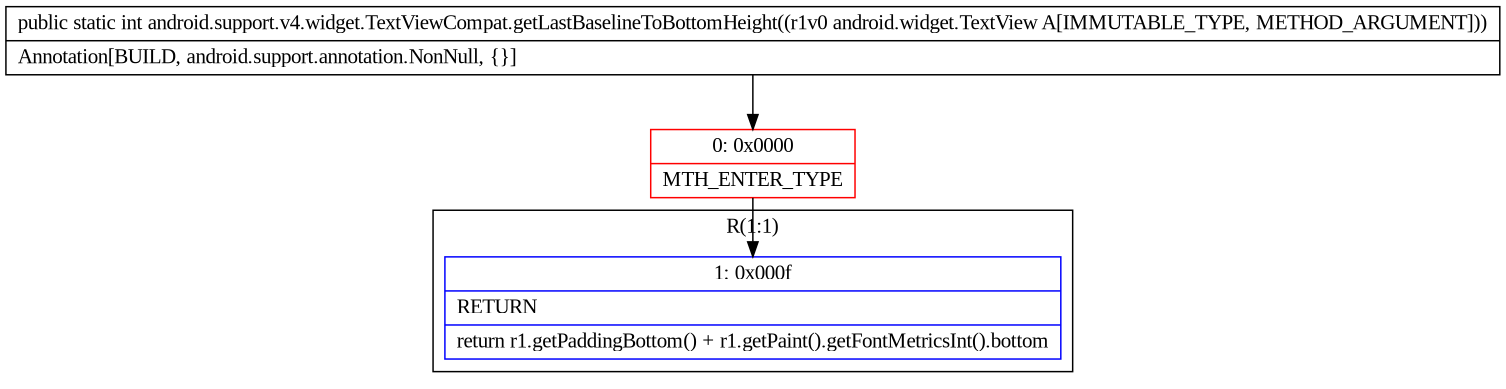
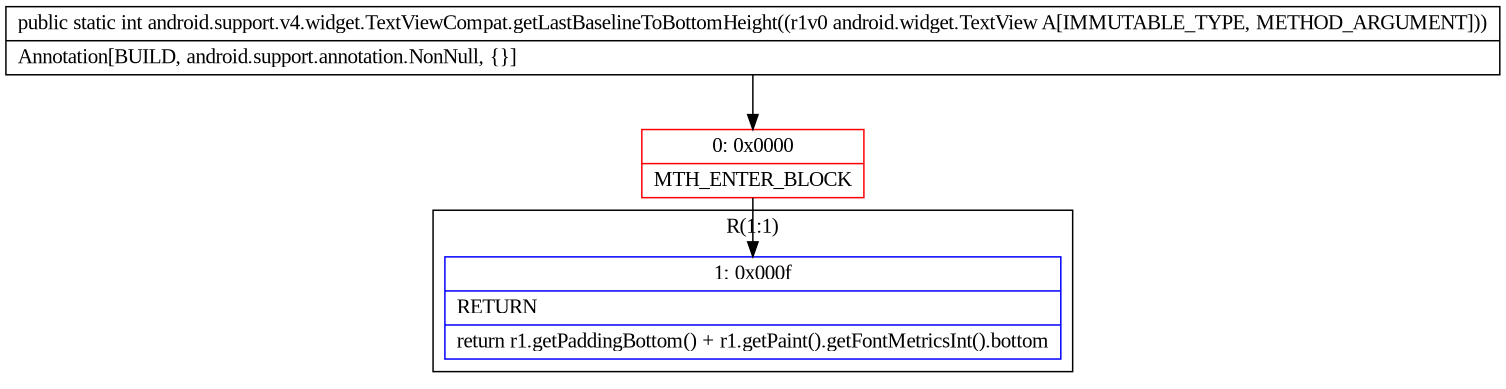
  digraph {
    fontname="Liberation Serif"
    node [shape=record fontname="Liberation Serif"]
    edge [fontname="Liberation Serif"]
    n1 [color=blue label="{1\:\ 0x000f|RETURN\l|return r1.getPaddingBottom() + r1.getPaint().getFontMetricsInt().bottom\l}"]
-   n2 [color=red label="{0\:\ 0x0000|MTH_ENTER_TYPE\l}"]
+   n2 [color=red label="{0\:\ 0x0000|MTH_ENTER_BLOCK\l}"]
    n3 [label="{public static int android.support.v4.widget.TextViewCompat.getLastBaselineToBottomHeight((r1v0 android.widget.TextView A[IMMUTABLE_TYPE, METHOD_ARGUMENT]))  | Annotation[BUILD, android.support.annotation.NonNull, \{\}]\l}"]
    subgraph cluster_1 {
      label="R(1:1)"
      n1
    }
    n2 -> n1
    n3 -> n2
  }
